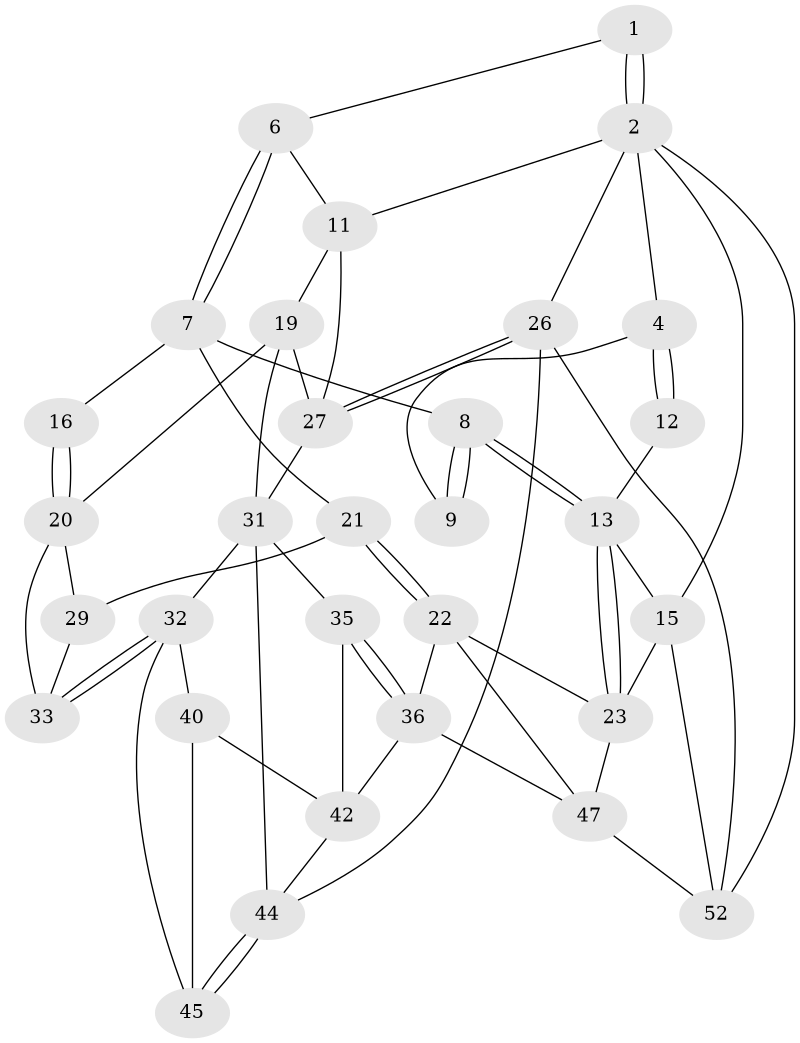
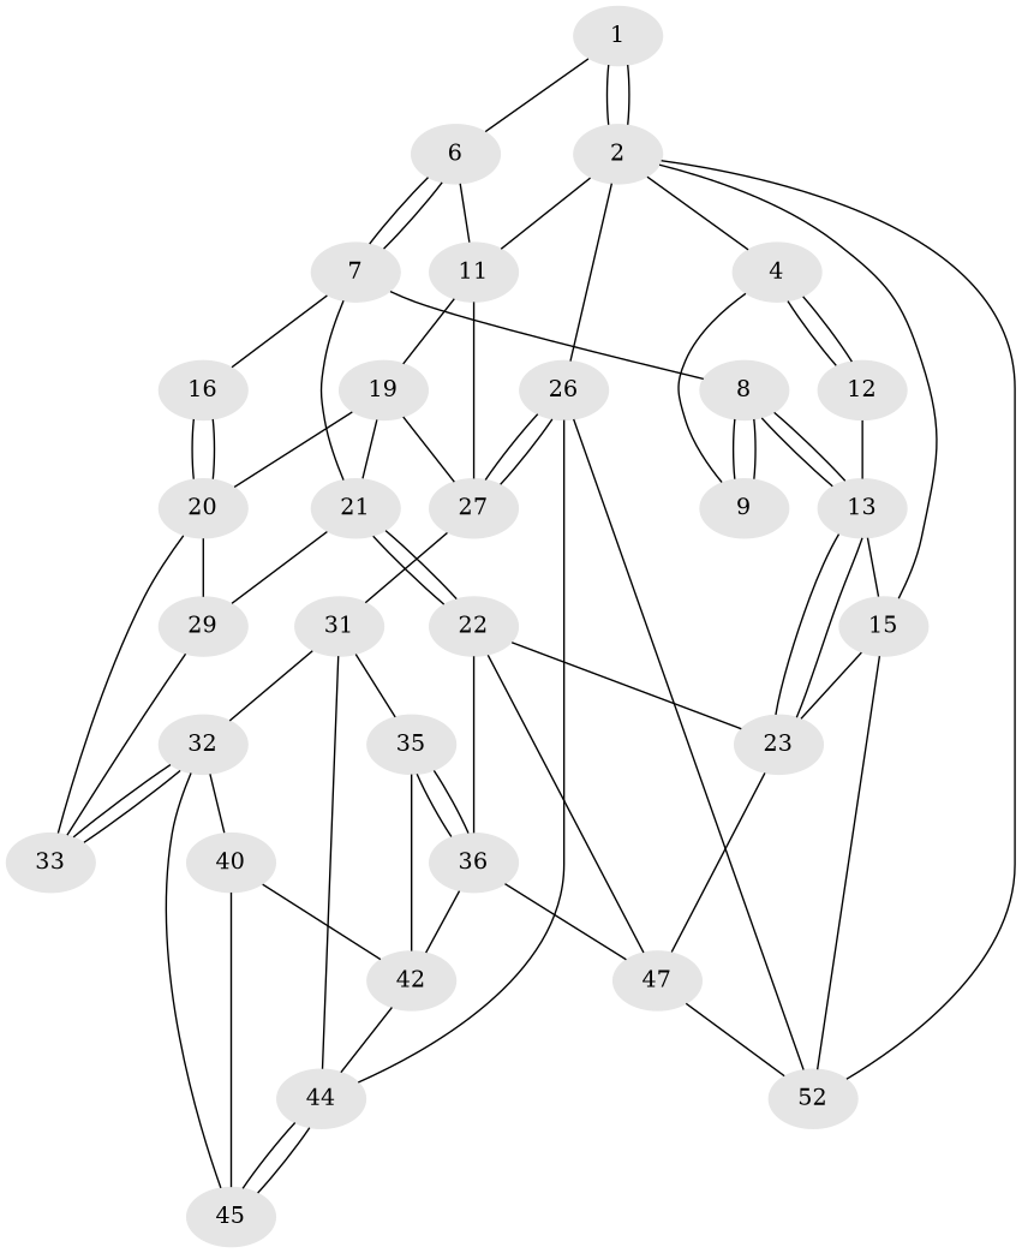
  graph {
    node [color=gray90 style=filled]
    2 [super="+3"]
    1
    6 [super="+10"]
    4 [super="+5"]
    11 [super="+18"]
    15 [super="+25"]
    26
    52
    7 [super="+17"]
    9
    12
    19 [super="+30"]
    27 [super="+38"]
    23 [super="+24"]
    44 [super="+48"]
    13 [super="+14"]
    16
    8
    21
    20 [super="+28"]
    29
    22 [super="+37"]
    31 [super="+43"]
    47 [super="+51"]
    33 [super="+34"]
    32 [super="+39"]
    35
    36 [super="+50"]
    42 [super="+49"]
    45 [super="+46"]
    40 [super="+41"]
    2 -- 4
    2 -- 11
    2 -- 15
    2 -- 26
    2 -- 52
    1 -- 2
    1 -- 2
    1 -- 6
    6 -- 11
    6 -- 7
    6 -- 7
    4 -- 9
    4 -- 12
    4 -- 12
    11 -- 19
    11 -- 27
    15 -- 52
    15 -- 23
    26 -- 52
    26 -- 27
    26 -- 27
    26 -- 44
    7 -- 16
    7 -- 8
    7 -- 21
    12 -- 13
    19 -- 27
    19 -- 20
-   19 -- 31
+   19 -- 21
    27 -- 31
    23 -- 47
    44 -- 45
    44 -- 45
    13 -- 15
    13 -- 23
    13 -- 23
    16 -- 20
    16 -- 20
    8 -- 9
    8 -- 9
    8 -- 13
    8 -- 13
    21 -- 29
    21 -- 22
    21 -- 22
    20 -- 29
    20 -- 33
    29 -- 33
    22 -- 23
    22 -- 47
    22 -- 36
    31 -- 44
    31 -- 32
    31 -- 35
    47 -- 52
    32 -- 33
    32 -- 33
    32 -- 45
    32 -- 40
    35 -- 36
    35 -- 36
    35 -- 42
    36 -- 47
    36 -- 42
    42 -- 44
    40 -- 42
    40 -- 45 [weight=2]
  }
